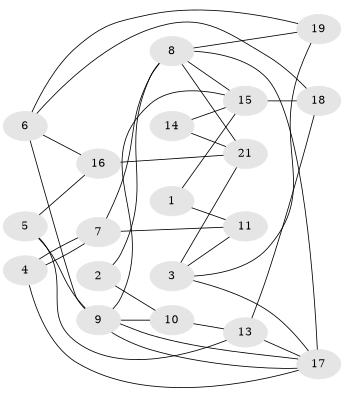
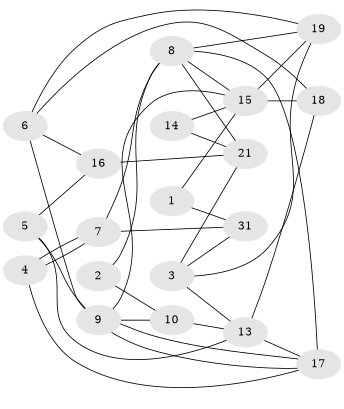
  graph {
    rankdir=LR
    node [color=gray90 style=filled]
    1
-   11
+   11 [label=31]
    15
    19
    18
    2
    8
    10
    17
    n10 [label=21]
    13
    3
    4
    7
    14
    5
    9
    16
    6
    1 -- 11
    1 -- 15
+   15 -- 19
    15 -- 18
    2 -- 8
    2 -- 10
    8 -- 15
    8 -- 19
    8 -- 17
    8 -- n10
    10 -- 13
    13 -- 18
    13 -- 17
    3 -- 11
    3 -- 19
-   3 -- 17
+   3 -- 13
    3 -- n10
    4 -- 17
    4 -- 7
    4 -- 7
    7 -- 11
    7 -- 8
    14 -- 15
    14 -- n10
    5 -- 13
    5 -- 9
    5 -- 16
    9 -- 15
    9 -- 10
    9 -- 17
    9 -- 17
    16 -- n10
    6 -- 19
    6 -- 18
    6 -- 9
    6 -- 16
  }
